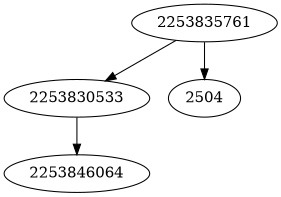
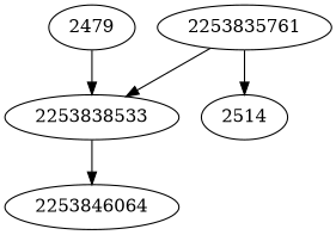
  strict digraph {
    n1 [label=2253846064]
-   2253838533 [label=2253830533]
+   2253838533
+   2479
    2253835761
-   2504
+   2504 [label=2514]
    2253838533 -> n1
+   2479 -> 2253838533
    2253835761 -> 2253838533
    2253835761 -> 2504
  }
